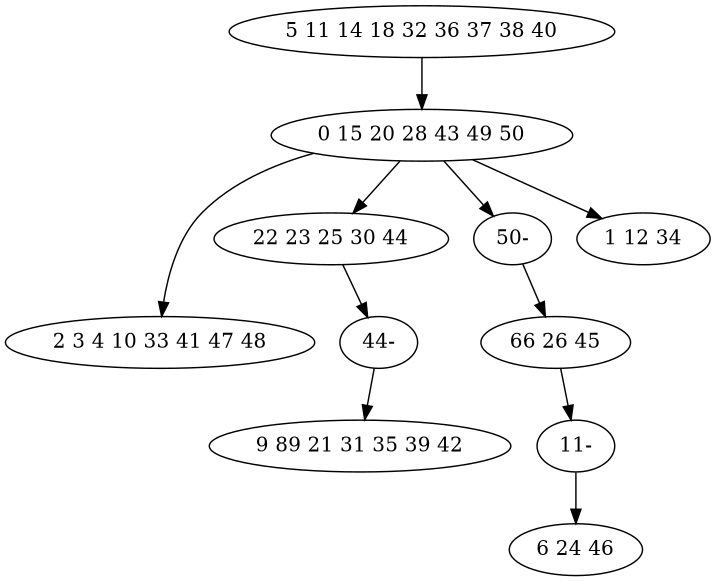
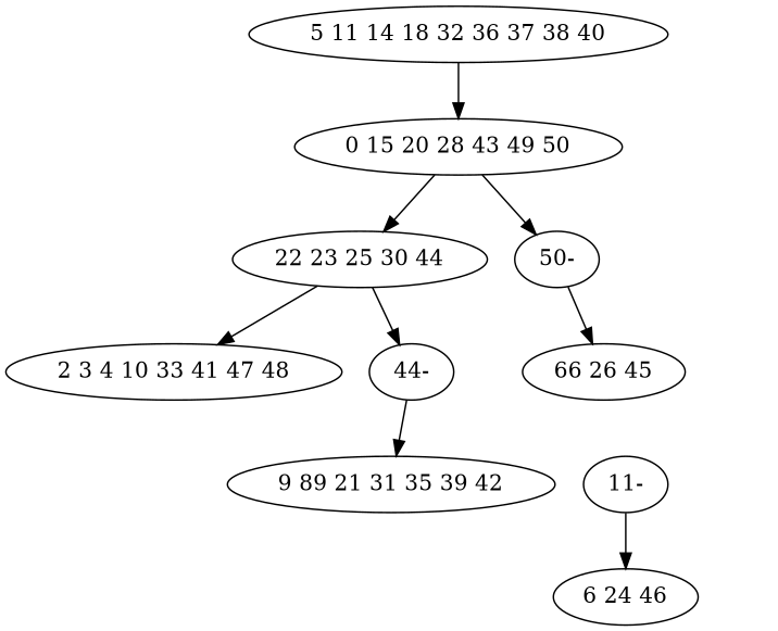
  digraph {
    n1 [label="5 11 14 18 32 36 37 38 40"]
    n2 [label="0 15 20 28 43 49 50"]
    n3 [label="2 3 4 10 33 41 47 48"]
    n4 [label="22 23 25 30 44"]
    n5 [label="50-"]
-   n6 [label="1 12 34"]
    n7 [label="44-"]
    n8 [label="66 26 45"]
    n9 [label="9 89 21 31 35 39 42"]
    n10 [label="11-"]
    n11 [label="6 24 46"]
    n1 -> n2
-   n2 -> n3
+   n4 -> n3
    n2 -> n4
    n2 -> n5
-   n2 -> n6
    n4 -> n7
    n5 -> n8
    n7 -> n9
-   n8 -> n10
    n10 -> n11
  }
